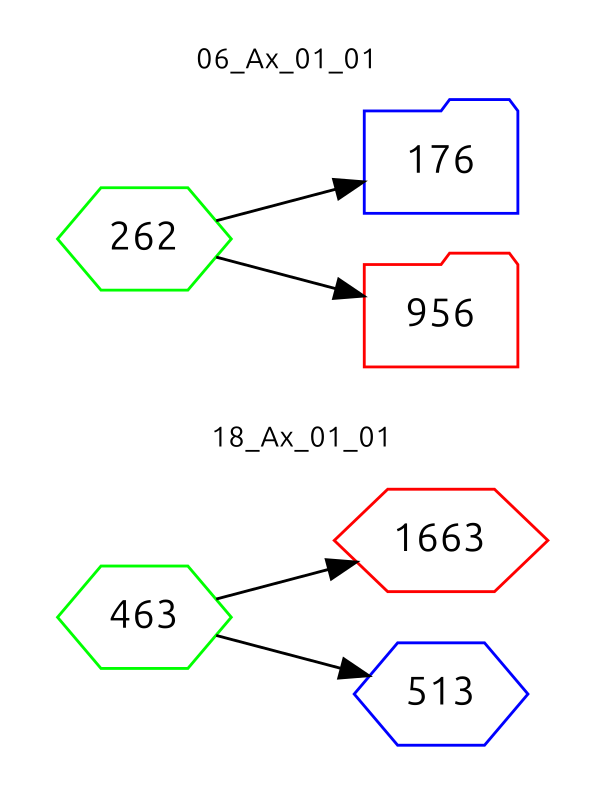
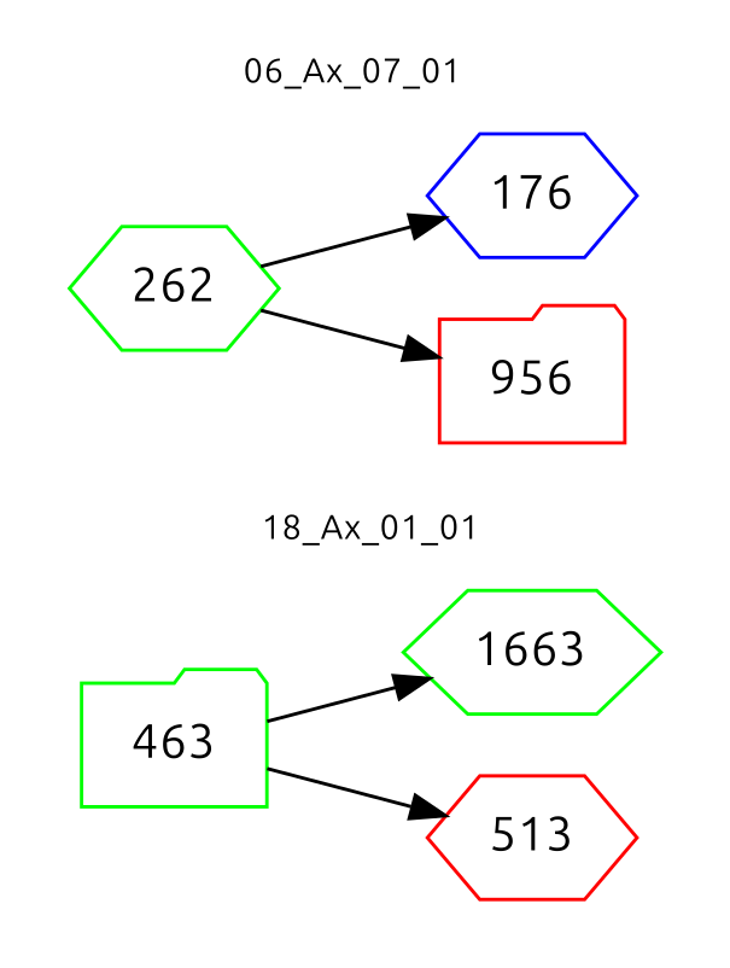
  digraph {
    fontname=Ubuntu
    rankdir=LR
    node [color=green fontname=Ubuntu shape=hexagon]
    edge [color=black fontname=Ubuntu]
-   n1 [label=463]
-   n2 [color=blue label=513]
-   n3 [color=red label=1663]
+   n1 [label=463 shape=folder]
+   n2 [color=red label=513]
+   n3 [label=1663]
    n4 [label=262]
    n5 [color=red label=956 shape=folder]
-   n6 [color=blue label=176 shape=folder]
+   n6 [color=blue label=176]
    subgraph cluster_1 {
      color=white
      fontsize=10
      label="18_Ax_01_01"
      n1
      n2
      n3
    }
    subgraph cluster_2 {
      color=white
      fontsize=10
-     label="06_Ax_01_01"
+     label="06_Ax_07_01"
      n4
      n5
      n6
    }
    n1 -> n2
    n1 -> n3
    n4 -> n5
    n4 -> n6
  }
